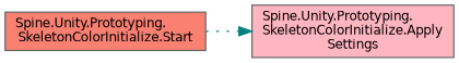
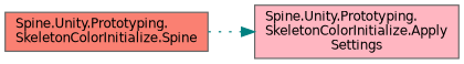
  digraph {
    rankdir=LR
    node [fontname=Helvetica fontsize=10 shape=box style=filled]
-   n1 [color=gray40 fillcolor=salmon fontcolor=black height=0.2 label="Spine.Unity.Prototyping.\lSkeletonColorInitialize.Start" width=0.4]
+   n1 [color=gray40 fillcolor=salmon fontcolor=black height=0.2 label="Spine.Unity.Prototyping.\lSkeletonColorInitialize.Spine" width=0.4]
    n2 [color=grey40 fillcolor=lightpink height=0.2 label="Spine.Unity.Prototyping.\lSkeletonColorInitialize.Apply\lSettings" width=0.4]
    n1 -> n2 [color=teal fontname=Helvetica fontsize=10 labelfontname=Helvetica labelfontsize=10 style=dotted]
  }
